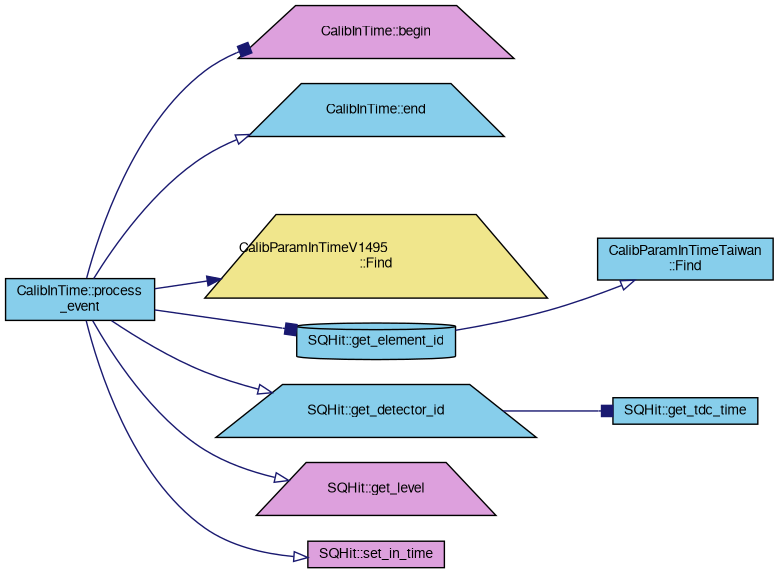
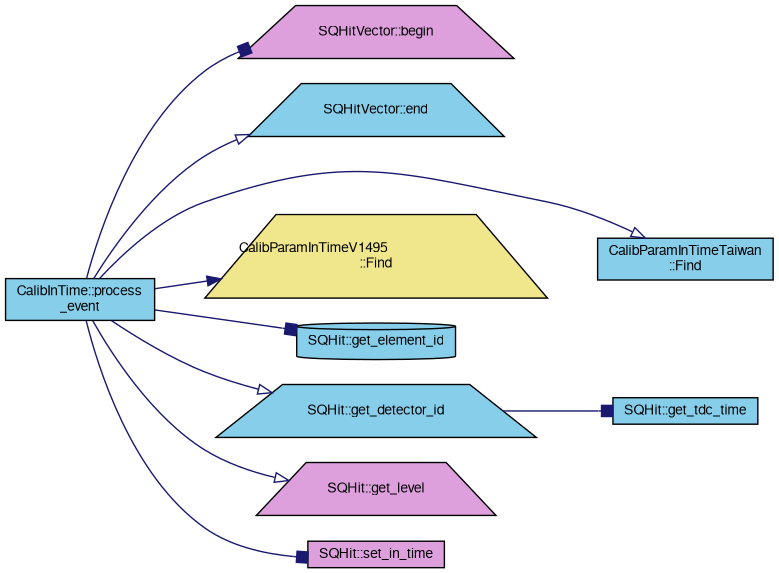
  digraph {
    rankdir=LR
    node [color=black fillcolor=skyblue fontname=FreeSans fontsize=10 shape=trapezium style=filled]
    edge [arrowhead=box color=midnightblue fontname=FreeSans fontsize=10 labelfontname=FreeSans labelfontsize=10 style=solid]
    n1 [fontcolor=black height=0.2 label="CalibInTime::process\l_event" shape=box width=0.4]
-   n2 [fillcolor=plum height=0.2 label="CalibInTime::begin" width=0.4]
-   n3 [height=0.2 label="CalibInTime::end" width=0.4]
+   n2 [fillcolor=plum height=0.2 label="SQHitVector::begin" width=0.4]
+   n3 [height=0.2 label="SQHitVector::end" width=0.4]
    n4 [height=0.2 label="CalibParamInTimeTaiwan\l::Find" shape=box width=0.4]
    n5 [fillcolor=khaki height=0.2 label="CalibParamInTimeV1495\l::Find" width=0.4]
    n6 [height=0.2 label="SQHit::get_detector_id" width=0.4]
    n7 [height=0.2 label="SQHit::get_element_id" shape=cylinder width=0.4]
    n8 [fillcolor=plum height=0.2 label="SQHit::get_level" width=0.4]
    n9 [fillcolor=plum height=0.2 label="SQHit::set_in_time" shape=box width=0.4]
    n10 [height=0.2 label="SQHit::get_tdc_time" shape=box width=0.4]
    n1 -> n2
    n1 -> n3 [arrowhead=onormal]
-   n7 -> n4 [arrowhead=onormal]
+   n1 -> n4 [arrowhead=onormal]
    n1 -> n5 [arrowhead=normal]
    n1 -> n6 [arrowhead=onormal]
    n1 -> n7
    n1 -> n8 [arrowhead=onormal]
-   n1 -> n9 [arrowhead=onormal]
+   n1 -> n9
    n6 -> n10
  }
